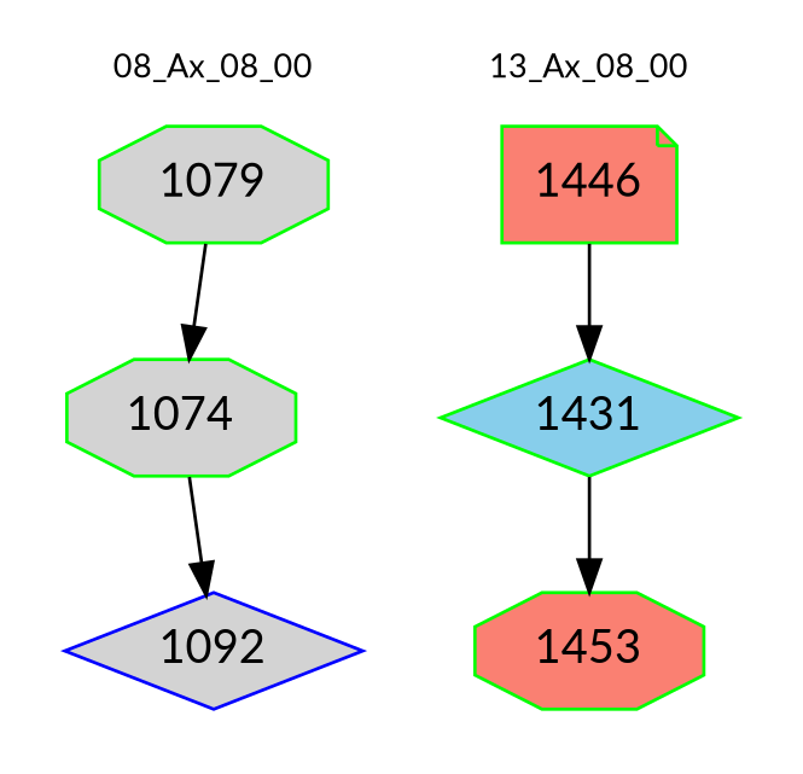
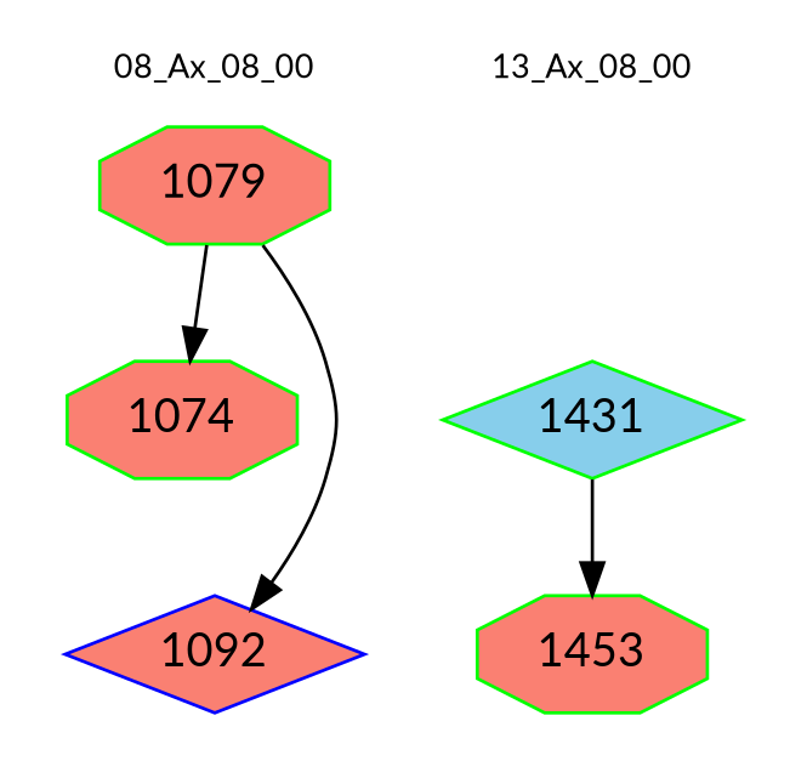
  digraph {
    fontname=Lato
    node [color=green fillcolor=salmon fontname=Lato shape=octagon style=filled]
    edge [color=black fontname=Lato]
-   n1 [fillcolor=lightgrey label=1079]
-   n2 [fillcolor=lightgrey label=1074]
-   n3 [color=blue fillcolor=lightgrey label=1092 shape=diamond]
-   n4 [label=1446 shape=note]
+   n1 [label=1079]
+   n2 [label=1074]
+   n3 [color=blue label=1092 shape=diamond]
    n5 [fillcolor=skyblue label=1431 shape=diamond]
    n6 [label=1453]
    subgraph cluster_1 {
      color=white
      fontsize=10
      label="08_Ax_08_00"
      n1
      n2
      n3
    }
    subgraph cluster_2 {
      color=white
      fontsize=10
      label="13_Ax_08_00"
-     n4
      n5
      n6
    }
    n1 -> n2
-   n2 -> n3
-   n4 -> n5
+   n1 -> n3
    n5 -> n6
  }
